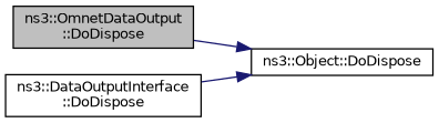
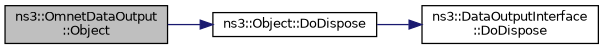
  digraph {
    rankdir=LR
    node [color=black fillcolor=white fontname=Helvetica fontsize=10 shape=record style=filled]
    edge [color=midnightblue fontname=Helvetica fontsize=10 labelfontname=Helvetica labelfontsize=10 style=solid]
-   n1 [fillcolor=grey75 fontcolor=black height=0.2 label="ns3::OmnetDataOutput\l::DoDispose" width=0.4]
+   n1 [fillcolor=grey75 fontcolor=black height=0.2 label="ns3::OmnetDataOutput\l::Object" width=0.4]
    n2 [height=0.2 label="ns3::Object::DoDispose" width=0.4]
    n3 [height=0.2 label="ns3::DataOutputInterface\l::DoDispose" width=0.4]
    n1 -> n2
-   n3 -> n2
+   n2 -> n3
  }
